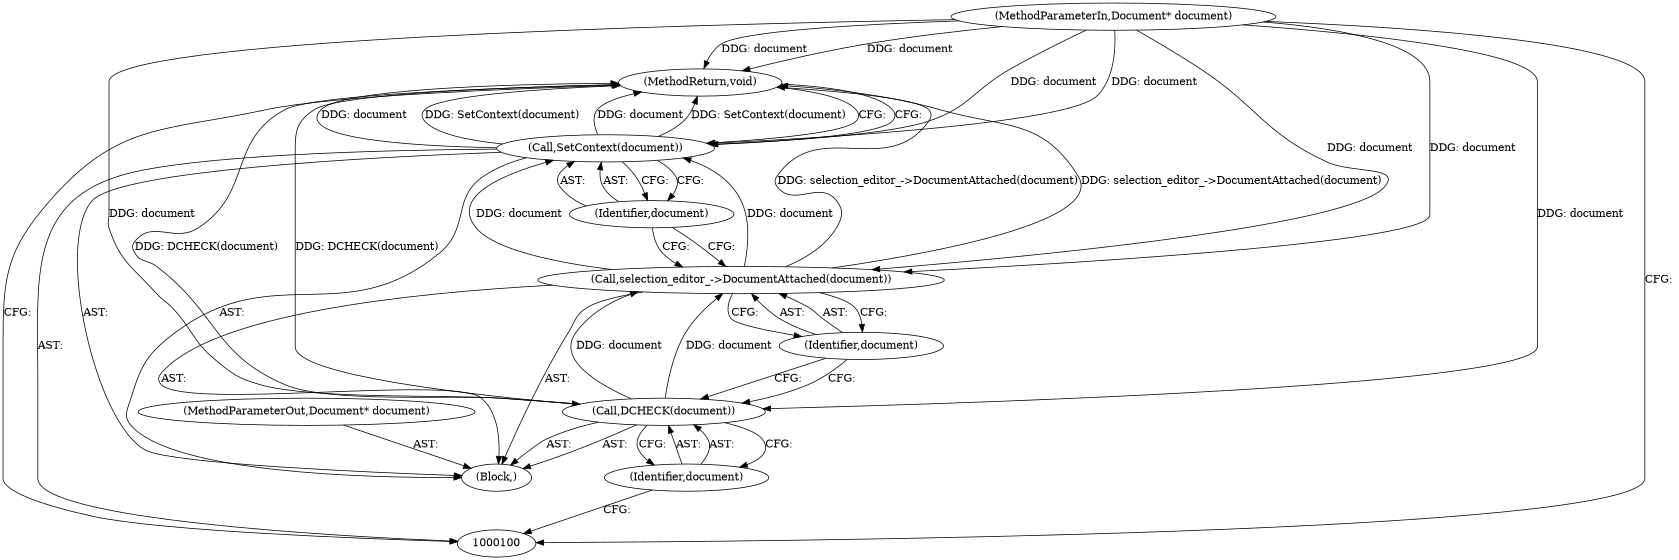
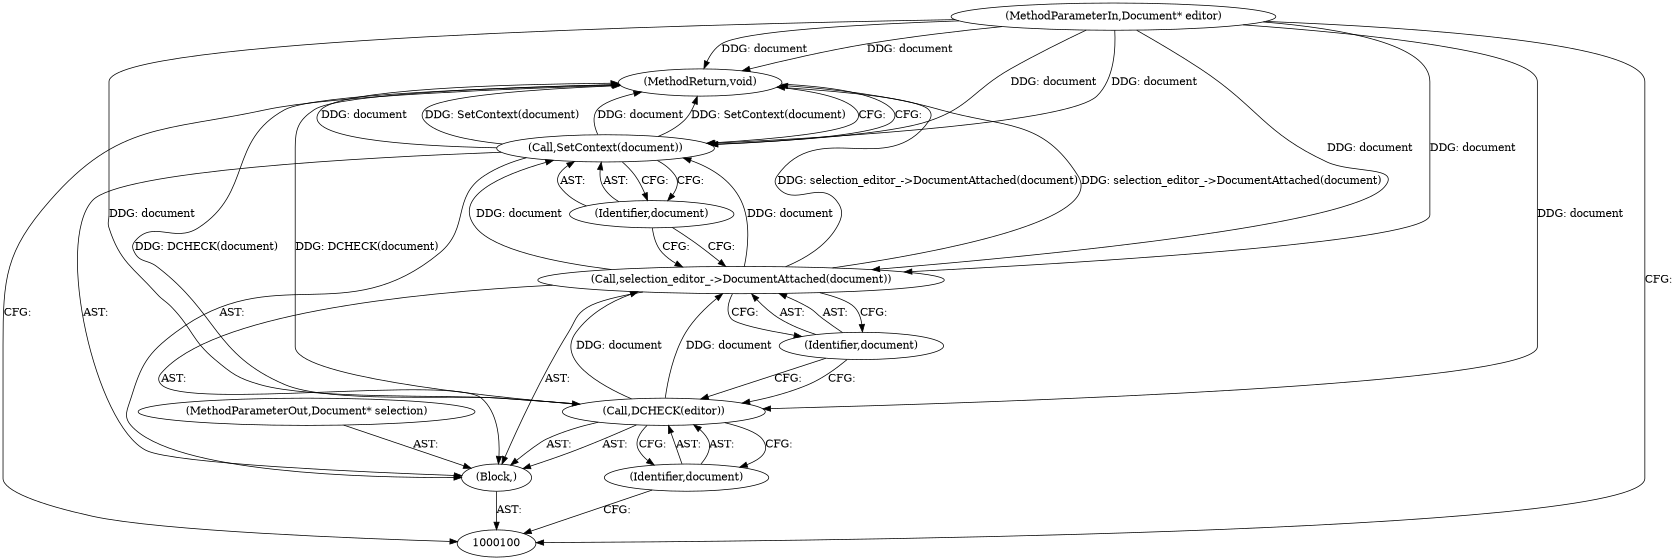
  digraph {
    n1 [label="(MethodReturn,void)"]
    n2 [label="(Call,SetContext(document))"]
    1000100
    n4 [label="(Block,)"]
    n5 [label="(Identifier,document)"]
-   n6 [label="(MethodParameterIn,Document* document)"]
-   n7 [label="(Call,DCHECK(document))"]
+   n6 [label="(MethodParameterIn,Document* editor)"]
+   n7 [label="(Call,DCHECK(editor))"]
    n8 [label="(Call,selection_editor_->DocumentAttached(document))"]
    n9 [label="(Identifier,document)"]
    n10 [label="(Identifier,document)"]
-   n11 [label="(MethodParameterOut,Document* document)"]
+   n11 [label="(MethodParameterOut,Document* selection)"]
    n1 -> n2 [label="CFG: "]
    n1 -> n2 [label="CFG: "]
    n1 -> 1000100 [label="CFG: "]
    n2 -> n1 [label="DDG: document"]
    n2 -> n1 [label="DDG: SetContext(document)"]
    n2 -> n1 [label="DDG: document"]
    n2 -> n1 [label="DDG: SetContext(document)"]
    n2 -> n4 [label="AST: "]
    n2 -> n4 [label="AST: "]
    n2 -> n5 [label="CFG: "]
    n2 -> n5 [label="CFG: "]
-   n2 -> 1000100 [label="AST: "]
+   n4 -> 1000100 [label="AST: "]
    n5 -> n2 [label="AST: "]
    n5 -> n2 [label="AST: "]
    n5 -> n8 [label="CFG: "]
    n5 -> n8 [label="CFG: "]
    n6 -> n1 [label="DDG: document"]
    n6 -> n1 [label="DDG: document"]
    n6 -> n2 [label="DDG: document"]
    n6 -> n2 [label="DDG: document"]
    n6 -> 1000100 [label="CFG: "]
    n6 -> n7 [label="DDG: document"]
    n6 -> n7 [label="DDG: document"]
    n6 -> n8 [label="DDG: document"]
    n6 -> n8 [label="DDG: document"]
    n7 -> n1 [label="DDG: DCHECK(document)"]
    n7 -> n1 [label="DDG: DCHECK(document)"]
    n7 -> n4 [label="AST: "]
    n7 -> n4 [label="AST: "]
    n7 -> n8 [label="DDG: document"]
    n7 -> n8 [label="DDG: document"]
    n7 -> n9 [label="CFG: "]
    n7 -> n9 [label="CFG: "]
    n8 -> n1 [label="DDG: selection_editor_->DocumentAttached(document)"]
    n8 -> n1 [label="DDG: selection_editor_->DocumentAttached(document)"]
    n8 -> n2 [label="DDG: document"]
    n8 -> n2 [label="DDG: document"]
    n8 -> n4 [label="AST: "]
    n8 -> n4 [label="AST: "]
    n8 -> n10 [label="CFG: "]
    n8 -> n10 [label="CFG: "]
    n9 -> 1000100 [label="CFG: "]
    n9 -> n7 [label="AST: "]
    n9 -> n7 [label="AST: "]
    n10 -> n7 [label="CFG: "]
    n10 -> n7 [label="CFG: "]
    n10 -> n8 [label="AST: "]
    n10 -> n8 [label="AST: "]
    n11 -> n4 [label="AST: "]
  }
